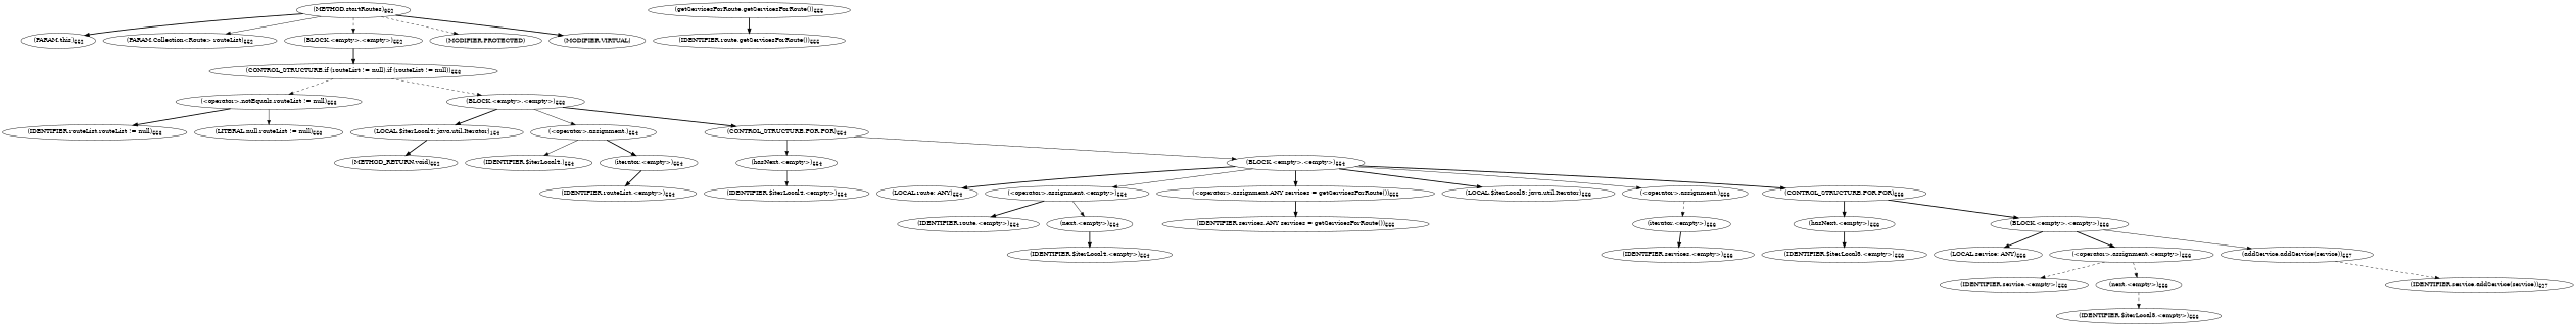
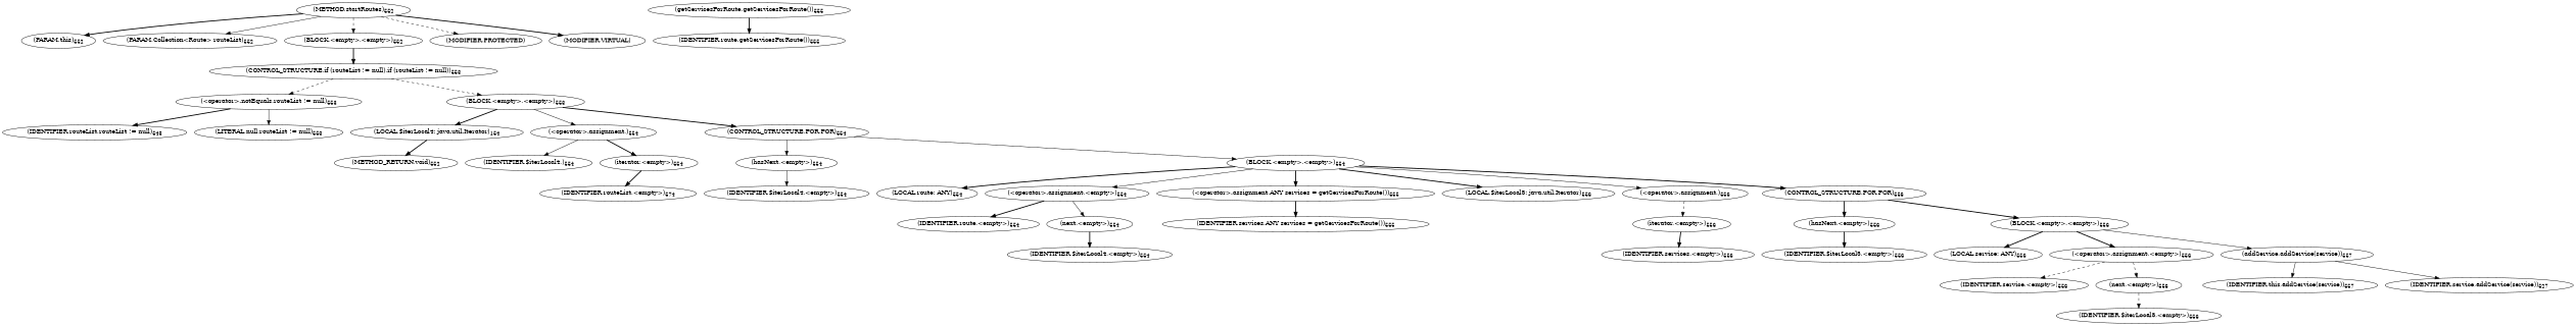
  digraph {
    edge [style=bold]
-   n1 [label=<(METHOD,startRoutes)<SUB>852</SUB>>]
+   n1 [label=<(METHOD,startRoutes)<SUB>552</SUB>>]
    n2 [label=<(PARAM,this)<SUB>552</SUB>>]
    n3 [label=<(PARAM,Collection&lt;Route&gt; routeList)<SUB>552</SUB>>]
    n4 [label=<(BLOCK,&lt;empty&gt;,&lt;empty&gt;)<SUB>552</SUB>>]
    n5 [label=<(MODIFIER,PROTECTED)>]
    n6 [label=<(MODIFIER,VIRTUAL)>]
    n7 [label=<(CONTROL_STRUCTURE,if (routeList != null),if (routeList != null))<SUB>553</SUB>>]
    n8 [label=<(METHOD_RETURN,void)<SUB>552</SUB>>]
    n9 [label=<(&lt;operator&gt;.notEquals,routeList != null)<SUB>553</SUB>>]
    n10 [label=<(BLOCK,&lt;empty&gt;,&lt;empty&gt;)<SUB>553</SUB>>]
-   n11 [label=<(IDENTIFIER,routeList,routeList != null)<SUB>553</SUB>>]
+   n11 [label=<(IDENTIFIER,routeList,routeList != null)<SUB>543</SUB>>]
    n12 [label=<(LITERAL,null,routeList != null)<SUB>553</SUB>>]
    n13 [label=<(LOCAL,$iterLocal4: java.util.Iterator)<SUB>154</SUB>>]
    n14 [label=<(&lt;operator&gt;.assignment,)<SUB>554</SUB>>]
    n15 [label=<(CONTROL_STRUCTURE,FOR,FOR)<SUB>554</SUB>>]
    n16 [label=<(IDENTIFIER,$iterLocal4,)<SUB>554</SUB>>]
    n17 [label=<(iterator,&lt;empty&gt;)<SUB>554</SUB>>]
    n18 [label=<(hasNext,&lt;empty&gt;)<SUB>554</SUB>>]
    n19 [label=<(BLOCK,&lt;empty&gt;,&lt;empty&gt;)<SUB>554</SUB>>]
-   n20 [label=<(IDENTIFIER,routeList,&lt;empty&gt;)<SUB>554</SUB>>]
+   n20 [label=<(IDENTIFIER,routeList,&lt;empty&gt;)<SUB>574</SUB>>]
    n21 [label=<(IDENTIFIER,$iterLocal4,&lt;empty&gt;)<SUB>554</SUB>>]
    n22 [label=<(LOCAL,route: ANY)<SUB>554</SUB>>]
    n23 [label=<(&lt;operator&gt;.assignment,&lt;empty&gt;)<SUB>554</SUB>>]
    n24 [label=<(&lt;operator&gt;.assignment,ANY services = getServicesForRoute())<SUB>555</SUB>>]
    n25 [label=<(LOCAL,$iterLocal5: java.util.Iterator)<SUB>556</SUB>>]
    n26 [label=<(&lt;operator&gt;.assignment,)<SUB>556</SUB>>]
    n27 [label=<(CONTROL_STRUCTURE,FOR,FOR)<SUB>556</SUB>>]
    n28 [label=<(IDENTIFIER,route,&lt;empty&gt;)<SUB>554</SUB>>]
    n29 [label=<(next,&lt;empty&gt;)<SUB>554</SUB>>]
    n30 [label=<(IDENTIFIER,services,ANY services = getServicesForRoute())<SUB>555</SUB>>]
    n31 [label=<(iterator,&lt;empty&gt;)<SUB>556</SUB>>]
    n32 [label=<(hasNext,&lt;empty&gt;)<SUB>556</SUB>>]
    n33 [label=<(BLOCK,&lt;empty&gt;,&lt;empty&gt;)<SUB>556</SUB>>]
    n34 [label=<(IDENTIFIER,$iterLocal4,&lt;empty&gt;)<SUB>554</SUB>>]
    n35 [label=<(getServicesForRoute,getServicesForRoute())<SUB>555</SUB>>]
    n36 [label=<(IDENTIFIER,route,getServicesForRoute())<SUB>555</SUB>>]
    n37 [label=<(IDENTIFIER,services,&lt;empty&gt;)<SUB>556</SUB>>]
    n38 [label=<(IDENTIFIER,$iterLocal5,&lt;empty&gt;)<SUB>556</SUB>>]
    n39 [label=<(LOCAL,service: ANY)<SUB>556</SUB>>]
    n40 [label=<(&lt;operator&gt;.assignment,&lt;empty&gt;)<SUB>556</SUB>>]
    n41 [label=<(addService,addService(service))<SUB>557</SUB>>]
    n42 [label=<(IDENTIFIER,service,&lt;empty&gt;)<SUB>556</SUB>>]
    n43 [label=<(next,&lt;empty&gt;)<SUB>556</SUB>>]
+   n44 [label=<(IDENTIFIER,this,addService(service))<SUB>557</SUB>>]
    n45 [label=<(IDENTIFIER,service,addService(service))<SUB>527</SUB>>]
    n46 [label=<(IDENTIFIER,$iterLocal5,&lt;empty&gt;)<SUB>556</SUB>>]
    n1 -> n2
    n1 -> n3 [style=solid]
    n1 -> n4 [style=dashed]
    n1 -> n5 [style=dashed]
    n1 -> n6
    n4 -> n7
    n7 -> n9 [style=dashed]
    n7 -> n10 [style=dashed]
    n9 -> n11
    n9 -> n12 [style=solid]
    n10 -> n13
    n10 -> n14 [style=solid]
    n10 -> n15
    n13 -> n8
    n14 -> n16 [style=solid]
    n14 -> n17
    n15 -> n18 [style=solid]
    n15 -> n19 [style=solid]
    n17 -> n20
    n18 -> n21 [style=solid]
    n19 -> n22
    n19 -> n23 [style=solid]
    n19 -> n24
    n19 -> n25
    n19 -> n26 [style=solid]
    n19 -> n27
    n23 -> n28
    n23 -> n29 [style=solid]
    n24 -> n30
    n26 -> n31 [style=dashed]
    n27 -> n32
    n27 -> n33
    n29 -> n34
    n31 -> n37
    n32 -> n38
    n33 -> n39
    n33 -> n40
    n33 -> n41 [style=solid]
    n35 -> n36
    n40 -> n42 [style=dashed]
    n40 -> n43 [style=dashed]
-   n41 -> n45 [style=dashed]
+   n41 -> n44 [style=solid]
+   n41 -> n45 [style=solid]
    n43 -> n46 [style=dashed]
  }
